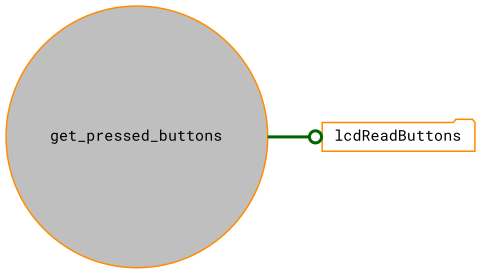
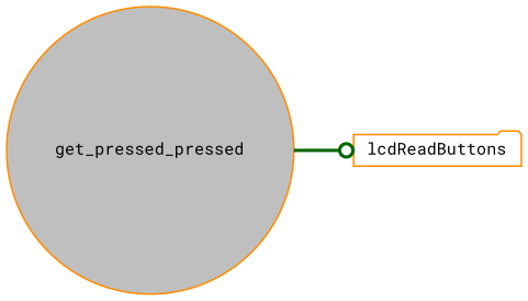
  digraph {
    rankdir=LR
    fontname="Roboto Mono"
    node [color=darkorange fontname="Roboto Mono" fontsize=10 style=filled]
-   n1 [fillcolor=grey75 fontcolor=black height=0.2 label=get_pressed_buttons shape=circle width=0.4]
+   n1 [fillcolor=grey75 fontcolor=black height=0.2 label=get_pressed_pressed shape=circle width=0.4]
    n2 [fillcolor=white height=0.2 label=lcdReadButtons shape=folder width=0.4]
    n1 -> n2 [color=darkgreen fontname="Roboto Mono" fontsize=10 labelfontname=Helvetica labelfontsize=10 style=bold arrowhead=odot]
  }
